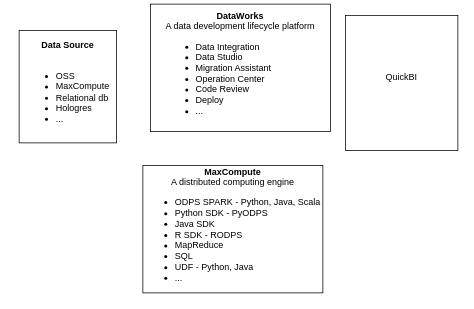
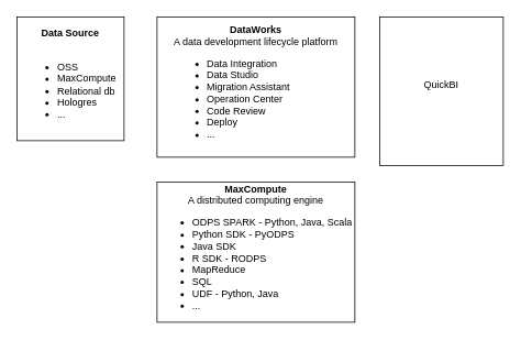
  <mxCell id="0" />
  <mxCell id="1" parent="0" />
  <mxCell id="2" value="QuickBI&lt;br&gt;&lt;br&gt;" style="rounded=0;whiteSpace=wrap;html=1;" vertex="1" parent="1"><mxGeometry x="460" y="20" width="150" height="180" as="geometry" /></mxCell>
  <mxCell id="3" value="&lt;b&gt;MaxCompute&lt;/b&gt;&lt;br&gt;A distributed computing engine&lt;br&gt;&lt;div style=&quot;text-align: left;&quot;&gt;&lt;ul&gt;&lt;li&gt;&lt;span style=&quot;background-color: initial;&quot;&gt;ODPS SPARK - Python, Java, Scala&lt;/span&gt;&lt;/li&gt;&lt;li&gt;&lt;span style=&quot;background-color: initial;&quot;&gt;Python SDK - PyODPS&lt;/span&gt;&lt;/li&gt;&lt;li&gt;&lt;span style=&quot;background-color: initial;&quot;&gt;Java SDK&lt;/span&gt;&lt;/li&gt;&lt;li&gt;&lt;span style=&quot;background-color: initial;&quot;&gt;R SDK - RODPS&lt;/span&gt;&lt;/li&gt;&lt;li&gt;&lt;span style=&quot;background-color: initial;&quot;&gt;MapReduce&lt;/span&gt;&lt;/li&gt;&lt;li&gt;&lt;span style=&quot;background-color: initial;&quot;&gt;SQL&lt;/span&gt;&lt;/li&gt;&lt;li&gt;&lt;span style=&quot;background-color: initial;&quot;&gt;UDF - Python, Java&lt;/span&gt;&lt;/li&gt;&lt;li&gt;&lt;span style=&quot;background-color: initial;&quot;&gt;...&lt;/span&gt;&lt;/li&gt;&lt;/ul&gt;&lt;/div&gt;" style="rounded=0;whiteSpace=wrap;html=1;" vertex="1" parent="1"><mxGeometry x="190" y="220" width="240" height="170" as="geometry" /></mxCell>
- <mxCell id="4" value="&lt;b&gt;Data Source&lt;br&gt;&lt;/b&gt;&lt;br&gt;&lt;ul&gt;&lt;li style=&quot;text-align: left;&quot;&gt;OSS&lt;/li&gt;&lt;li style=&quot;text-align: left;&quot;&gt;MaxCompute&lt;/li&gt;&lt;li style=&quot;text-align: left;&quot;&gt;Relational db&lt;/li&gt;&lt;li style=&quot;text-align: left;&quot;&gt;Hologres&lt;/li&gt;&lt;li style=&quot;text-align: left;&quot;&gt;...&lt;/li&gt;&lt;/ul&gt;" style="rounded=0;whiteSpace=wrap;html=1;" vertex="1" parent="1"><mxGeometry x="25" y="40" width="130" height="150" as="geometry" /></mxCell>
- <mxCell id="5" value="&lt;b&gt;DataWorks&lt;/b&gt;&lt;br&gt;A data development lifecycle platform&lt;br&gt;&lt;ul&gt;&lt;li style=&quot;text-align: left;&quot;&gt;Data Integration&lt;/li&gt;&lt;li style=&quot;text-align: left;&quot;&gt;Data Studio&lt;/li&gt;&lt;li style=&quot;text-align: left;&quot;&gt;Migration Assistant&lt;/li&gt;&lt;li style=&quot;text-align: left;&quot;&gt;Operation Center&lt;/li&gt;&lt;li style=&quot;text-align: left;&quot;&gt;Code Review&lt;/li&gt;&lt;li style=&quot;text-align: left;&quot;&gt;Deploy&lt;/li&gt;&lt;li style=&quot;text-align: left;&quot;&gt;...&lt;/li&gt;&lt;/ul&gt;" style="rounded=0;whiteSpace=wrap;html=1;" vertex="1" parent="1"><mxGeometry x="200" y="5" width="240" height="170" as="geometry" /></mxCell>
+ <mxCell id="4" value="&lt;b&gt;Data Source&lt;br&gt;&lt;/b&gt;&lt;br&gt;&lt;ul&gt;&lt;li style=&quot;text-align: left;&quot;&gt;OSS&lt;/li&gt;&lt;li style=&quot;text-align: left;&quot;&gt;MaxCompute&lt;/li&gt;&lt;li style=&quot;text-align: left;&quot;&gt;Relational db&lt;/li&gt;&lt;li style=&quot;text-align: left;&quot;&gt;Hologres&lt;/li&gt;&lt;li style=&quot;text-align: left;&quot;&gt;...&lt;/li&gt;&lt;/ul&gt;" style="rounded=0;whiteSpace=wrap;html=1;" vertex="1" parent="1"><mxGeometry x="20" y="20" width="130" height="150" as="geometry" /></mxCell>
+ <mxCell id="5" value="&lt;b&gt;DataWorks&lt;/b&gt;&lt;br&gt;A data development lifecycle platform&lt;br&gt;&lt;ul&gt;&lt;li style=&quot;text-align: left;&quot;&gt;Data Integration&lt;/li&gt;&lt;li style=&quot;text-align: left;&quot;&gt;Data Studio&lt;/li&gt;&lt;li style=&quot;text-align: left;&quot;&gt;Migration Assistant&lt;/li&gt;&lt;li style=&quot;text-align: left;&quot;&gt;Operation Center&lt;/li&gt;&lt;li style=&quot;text-align: left;&quot;&gt;Code Review&lt;/li&gt;&lt;li style=&quot;text-align: left;&quot;&gt;Deploy&lt;/li&gt;&lt;li style=&quot;text-align: left;&quot;&gt;...&lt;/li&gt;&lt;/ul&gt;" style="rounded=0;whiteSpace=wrap;html=1;" vertex="1" parent="1"><mxGeometry x="190" y="20" width="240" height="170" as="geometry" /></mxCell>
